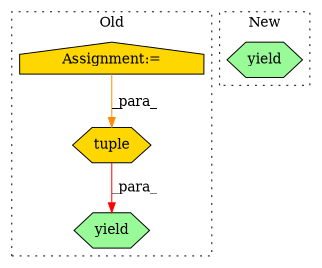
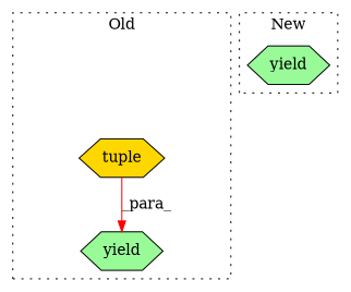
  digraph {
    node [a=112 l=7 shape=hexagon style=filled fillcolor=gold]
    n1 [a=32 l="6,1" label=tuple s="5309,5364"]
-   n2 [a=7 l=1 label="Assignment:=" s=5198 shape=house]
    n3 [label=yield s=5302 fillcolor=palegreen]
    n4 [label=yield s=5491 fillcolor=palegreen]
    subgraph cluster_1 {
      label=Old
      style=dotted
      n1
-     n2
      n3
    }
    subgraph cluster_2 {
      label=New
      style=dotted
      n4
    }
    n1 -> n3 [label=_para_ color=red]
-   n2 -> n1 [label=_para_ color=darkorange]
  }
